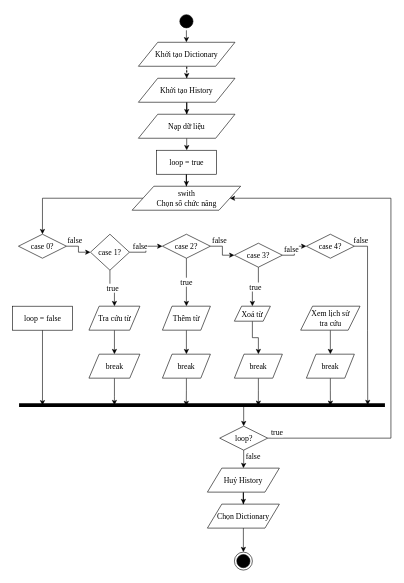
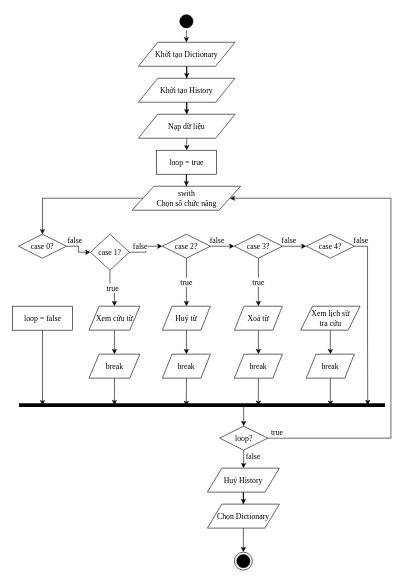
  <mxCell id="0" />
  <mxCell id="1" parent="0" />
  <mxCell id="2" style="edgeStyle=orthogonalEdgeStyle;rounded=0;orthogonalLoop=1;jettySize=auto;html=1;entryX=0.5;entryY=0;entryDx=0;entryDy=0;strokeColor=#000000;fontFamily=Times New Roman;fontSize=13;" parent="1" source="3" target="38" edge="1"><mxGeometry relative="1" as="geometry" /></mxCell>
  <mxCell id="3" value="" style="ellipse;html=1;shape=startState;fillColor=#000000;strokeColor=#000000;" parent="1" vertex="1"><mxGeometry x="295" y="20" width="30" height="30" as="geometry" /></mxCell>
  <mxCell id="4" style="edgeStyle=orthogonalEdgeStyle;rounded=0;orthogonalLoop=1;jettySize=auto;html=1;entryX=0.5;entryY=0;entryDx=0;entryDy=0;strokeColor=#000000;fontFamily=Times New Roman;fontSize=13;" parent="1" source="5" target="7" edge="1"><mxGeometry relative="1" as="geometry" /></mxCell>
  <mxCell id="5" value="swith&lt;br&gt;Chọn số chức năng" style="shape=parallelogram;perimeter=parallelogramPerimeter;whiteSpace=wrap;html=1;dashed=0;strokeColor=#000000;fontFamily=Times New Roman;fontSize=13;" parent="1" vertex="1"><mxGeometry x="219.5" y="310" width="181" height="40" as="geometry" /></mxCell>
  <mxCell id="6" value="false" style="edgeStyle=orthogonalEdgeStyle;rounded=0;orthogonalLoop=1;jettySize=auto;html=1;entryX=0;entryY=0.5;entryDx=0;entryDy=0;strokeColor=#000000;fontFamily=Times New Roman;fontSize=13;" parent="1" source="7" target="10" edge="1"><mxGeometry x="-0.45" y="10" relative="1" as="geometry"><mxPoint as="offset" /></mxGeometry></mxCell>
  <mxCell id="7" value="case 0?" style="rhombus;whiteSpace=wrap;html=1;fontFamily=Times New Roman;fontSize=13;" parent="1" vertex="1"><mxGeometry x="30" y="390" width="80" height="40" as="geometry" /></mxCell>
  <mxCell id="8" value="true" style="edgeStyle=orthogonalEdgeStyle;rounded=0;orthogonalLoop=1;jettySize=auto;html=1;entryX=0.5;entryY=0;entryDx=0;entryDy=0;strokeColor=#000000;fontFamily=Times New Roman;fontSize=13;" parent="1" source="10" target="20" edge="1"><mxGeometry relative="1" as="geometry" /></mxCell>
  <mxCell id="9" value="false" style="edgeStyle=orthogonalEdgeStyle;rounded=0;orthogonalLoop=1;jettySize=auto;html=1;entryX=0;entryY=0.5;entryDx=0;entryDy=0;strokeColor=#000000;fontFamily=Times New Roman;fontSize=13;" parent="1" source="10" target="13" edge="1"><mxGeometry x="-0.45" y="10" relative="1" as="geometry"><mxPoint as="offset" /></mxGeometry></mxCell>
  <mxCell id="10" value="case&amp;nbsp;1?" style="rhombus;whiteSpace=wrap;html=1;fontFamily=Times New Roman;fontSize=13;" parent="1" vertex="1"><mxGeometry x="150" y="390" width="65" height="60" as="geometry" /></mxCell>
  <mxCell id="11" value="true" style="edgeStyle=orthogonalEdgeStyle;rounded=0;orthogonalLoop=1;jettySize=auto;html=1;entryX=0.5;entryY=0;entryDx=0;entryDy=0;strokeColor=#000000;fontFamily=Times New Roman;fontSize=13;" parent="1" source="13" target="22" edge="1"><mxGeometry relative="1" as="geometry" /></mxCell>
  <mxCell id="12" value="false" style="edgeStyle=orthogonalEdgeStyle;rounded=0;orthogonalLoop=1;jettySize=auto;html=1;entryX=0;entryY=0.5;entryDx=0;entryDy=0;strokeColor=#000000;fontFamily=Times New Roman;fontSize=13;" parent="1" source="13" target="16" edge="1"><mxGeometry x="-0.45" y="10" relative="1" as="geometry"><mxPoint as="offset" /></mxGeometry></mxCell>
  <mxCell id="13" value="case&amp;nbsp;2?" style="rhombus;whiteSpace=wrap;html=1;fontFamily=Times New Roman;fontSize=13;" parent="1" vertex="1"><mxGeometry x="270" y="390" width="80" height="40" as="geometry" /></mxCell>
  <mxCell id="14" value="true" style="edgeStyle=orthogonalEdgeStyle;rounded=0;orthogonalLoop=1;jettySize=auto;html=1;entryX=0.5;entryY=0;entryDx=0;entryDy=0;strokeColor=#000000;fontFamily=Times New Roman;fontSize=13;" parent="1" source="16" target="24" edge="1"><mxGeometry relative="1" as="geometry" /></mxCell>
  <mxCell id="15" value="false" style="edgeStyle=orthogonalEdgeStyle;rounded=0;orthogonalLoop=1;jettySize=auto;html=1;entryX=0;entryY=0.5;entryDx=0;entryDy=0;strokeColor=#000000;fontFamily=Times New Roman;fontSize=13;" parent="1" source="16" target="18" edge="1"><mxGeometry x="-0.45" y="10" relative="1" as="geometry"><mxPoint as="offset" /></mxGeometry></mxCell>
- <mxCell id="16" value="case&amp;nbsp;3?" style="rhombus;whiteSpace=wrap;html=1;fontFamily=Times New Roman;fontSize=13;" parent="1" vertex="1"><mxGeometry x="390" y="405" width="80" height="40" as="geometry" /></mxCell>
+ <mxCell id="16" value="case&amp;nbsp;3?" style="rhombus;whiteSpace=wrap;html=1;fontFamily=Times New Roman;fontSize=13;" parent="1" vertex="1"><mxGeometry x="390" y="390" width="80" height="40" as="geometry" /></mxCell>
  <mxCell id="17" value="false" style="edgeStyle=orthogonalEdgeStyle;rounded=0;orthogonalLoop=1;jettySize=auto;html=1;strokeColor=#000000;fontFamily=Times New Roman;fontSize=13;entryX=0.953;entryY=0.481;entryDx=0;entryDy=0;entryPerimeter=0;" parent="1" source="18" target="29" edge="1"><mxGeometry x="-0.924" y="10" relative="1" as="geometry"><mxPoint x="631" y="680" as="targetPoint" /><Array as="points"><mxPoint x="612" y="410" /><mxPoint x="612" y="550" /></Array><mxPoint as="offset" /></mxGeometry></mxCell>
  <mxCell id="18" value="case&amp;nbsp;4?" style="rhombus;whiteSpace=wrap;html=1;fontFamily=Times New Roman;fontSize=13;" parent="1" vertex="1"><mxGeometry x="510" y="390" width="80" height="40" as="geometry" /></mxCell>
  <mxCell id="19" style="edgeStyle=orthogonalEdgeStyle;rounded=0;orthogonalLoop=1;jettySize=auto;html=1;strokeColor=#000000;fontFamily=Times New Roman;fontSize=13;entryX=0.5;entryY=0;entryDx=0;entryDy=0;" parent="1" source="20" target="31" edge="1"><mxGeometry relative="1" as="geometry"><mxPoint x="190" y="590" as="targetPoint" /></mxGeometry></mxCell>
- <mxCell id="20" value="Tra cứu từ" style="shape=parallelogram;perimeter=parallelogramPerimeter;whiteSpace=wrap;html=1;dashed=0;strokeColor=#000000;fontFamily=Times New Roman;fontSize=13;" parent="1" vertex="1"><mxGeometry x="147.5" y="510" width="85" height="40" as="geometry" /></mxCell>
+ <mxCell id="20" value="Xem cứu từ" style="shape=parallelogram;perimeter=parallelogramPerimeter;whiteSpace=wrap;html=1;dashed=0;strokeColor=#000000;fontFamily=Times New Roman;fontSize=13;" parent="1" vertex="1"><mxGeometry x="147.5" y="510" width="85" height="40" as="geometry" /></mxCell>
  <mxCell id="21" style="edgeStyle=orthogonalEdgeStyle;rounded=0;orthogonalLoop=1;jettySize=auto;html=1;strokeColor=#000000;fontFamily=Times New Roman;fontSize=13;entryX=0.5;entryY=0;entryDx=0;entryDy=0;" parent="1" source="22" target="50" edge="1"><mxGeometry relative="1" as="geometry"><mxPoint x="310" y="590" as="targetPoint" /></mxGeometry></mxCell>
- <mxCell id="22" value="Thêm từ" style="shape=parallelogram;perimeter=parallelogramPerimeter;whiteSpace=wrap;html=1;dashed=0;strokeColor=#000000;fontFamily=Times New Roman;fontSize=13;" parent="1" vertex="1"><mxGeometry x="270" y="510" width="80" height="40" as="geometry" /></mxCell>
+ <mxCell id="22" value="Huỷ từ" style="shape=parallelogram;perimeter=parallelogramPerimeter;whiteSpace=wrap;html=1;dashed=0;strokeColor=#000000;fontFamily=Times New Roman;fontSize=13;" parent="1" vertex="1"><mxGeometry x="270" y="510" width="80" height="40" as="geometry" /></mxCell>
  <mxCell id="23" style="edgeStyle=orthogonalEdgeStyle;rounded=0;orthogonalLoop=1;jettySize=auto;html=1;strokeColor=#000000;fontFamily=Times New Roman;fontSize=13;entryX=0.5;entryY=0;entryDx=0;entryDy=0;" parent="1" source="24" target="34" edge="1"><mxGeometry relative="1" as="geometry"><mxPoint x="430" y="590" as="targetPoint" /></mxGeometry></mxCell>
- <mxCell id="24" value="Xoá từ" style="shape=parallelogram;perimeter=parallelogramPerimeter;whiteSpace=wrap;html=1;dashed=0;strokeColor=#000000;fontFamily=Times New Roman;fontSize=13;" parent="1" vertex="1"><mxGeometry x="390" y="510" width="60" height="25" as="geometry" /></mxCell>
+ <mxCell id="24" value="Xoá từ" style="shape=parallelogram;perimeter=parallelogramPerimeter;whiteSpace=wrap;html=1;dashed=0;strokeColor=#000000;fontFamily=Times New Roman;fontSize=13;" parent="1" vertex="1"><mxGeometry x="390" y="510" width="80" height="40" as="geometry" /></mxCell>
  <mxCell id="25" style="edgeStyle=orthogonalEdgeStyle;rounded=0;orthogonalLoop=1;jettySize=auto;html=1;strokeColor=#000000;fontFamily=Times New Roman;fontSize=13;entryX=0.5;entryY=0;entryDx=0;entryDy=0;" parent="1" source="26" target="36" edge="1"><mxGeometry relative="1" as="geometry"><mxPoint x="550" y="590" as="targetPoint" /></mxGeometry></mxCell>
  <mxCell id="26" value="Xem lịch sử&lt;br&gt;tra cứu" style="shape=parallelogram;perimeter=parallelogramPerimeter;whiteSpace=wrap;html=1;dashed=0;strokeColor=#000000;fontFamily=Times New Roman;fontSize=13;" parent="1" vertex="1"><mxGeometry x="500.5" y="510" width="99" height="40" as="geometry" /></mxCell>
  <mxCell id="27" value="" style="ellipse;html=1;shape=endState;fillColor=#000000;strokeColor=#000000;fontFamily=Times New Roman;fontSize=13;" parent="1" vertex="1"><mxGeometry x="390" y="920" width="30" height="30" as="geometry" /></mxCell>
  <mxCell id="28" style="edgeStyle=orthogonalEdgeStyle;rounded=0;orthogonalLoop=1;jettySize=auto;html=1;strokeColor=#000000;fontFamily=Times New Roman;fontSize=13;entryX=0.5;entryY=0;entryDx=0;entryDy=0;exitX=0.611;exitY=0.58;exitDx=0;exitDy=0;exitPerimeter=0;" parent="1" source="29" target="49" edge="1"><mxGeometry relative="1" as="geometry"><mxPoint x="405.5" y="730" as="targetPoint" /></mxGeometry></mxCell>
  <mxCell id="29" value="" style="shape=line;html=1;strokeWidth=6;strokeColor=#000000;" parent="1" vertex="1"><mxGeometry x="31" y="670" width="610" height="10" as="geometry" /></mxCell>
  <mxCell id="30" style="edgeStyle=orthogonalEdgeStyle;rounded=0;orthogonalLoop=1;jettySize=auto;html=1;strokeColor=#000000;fontFamily=Times New Roman;fontSize=13;" parent="1" source="31" edge="1"><mxGeometry relative="1" as="geometry"><mxPoint x="190" y="675" as="targetPoint" /><Array as="points"><mxPoint x="190" y="660" /><mxPoint x="190" y="660" /></Array></mxGeometry></mxCell>
  <mxCell id="31" value="break" style="shape=parallelogram;perimeter=parallelogramPerimeter;whiteSpace=wrap;html=1;dashed=0;strokeColor=#000000;fontFamily=Times New Roman;fontSize=13;" parent="1" vertex="1"><mxGeometry x="147.5" y="590" width="85" height="40" as="geometry" /></mxCell>
  <mxCell id="32" style="edgeStyle=orthogonalEdgeStyle;rounded=0;orthogonalLoop=1;jettySize=auto;html=1;strokeColor=#000000;fontFamily=Times New Roman;fontSize=13;entryX=0.457;entryY=0.656;entryDx=0;entryDy=0;entryPerimeter=0;exitX=0.5;exitY=1;exitDx=0;exitDy=0;" parent="1" source="50" target="29" edge="1"><mxGeometry relative="1" as="geometry"><mxPoint x="361" y="653" as="sourcePoint" /><mxPoint x="350" y="660" as="targetPoint" /><Array as="points" /></mxGeometry></mxCell>
  <mxCell id="33" style="edgeStyle=orthogonalEdgeStyle;rounded=0;orthogonalLoop=1;jettySize=auto;html=1;strokeColor=#000000;fontFamily=Times New Roman;fontSize=13;entryX=0.654;entryY=0.607;entryDx=0;entryDy=0;entryPerimeter=0;" parent="1" source="34" target="29" edge="1"><mxGeometry relative="1" as="geometry"><mxPoint x="460" y="660" as="targetPoint" /></mxGeometry></mxCell>
  <mxCell id="34" value="break" style="shape=parallelogram;perimeter=parallelogramPerimeter;whiteSpace=wrap;html=1;dashed=0;strokeColor=#000000;fontFamily=Times New Roman;fontSize=13;" parent="1" vertex="1"><mxGeometry x="390" y="590" width="80" height="40" as="geometry" /></mxCell>
  <mxCell id="35" style="edgeStyle=orthogonalEdgeStyle;rounded=0;orthogonalLoop=1;jettySize=auto;html=1;entryX=0.851;entryY=0.607;entryDx=0;entryDy=0;entryPerimeter=0;strokeColor=#000000;fontFamily=Times New Roman;fontSize=13;" parent="1" source="36" target="29" edge="1"><mxGeometry relative="1" as="geometry" /></mxCell>
  <mxCell id="36" value="break" style="shape=parallelogram;perimeter=parallelogramPerimeter;whiteSpace=wrap;html=1;dashed=0;strokeColor=#000000;fontFamily=Times New Roman;fontSize=13;" parent="1" vertex="1"><mxGeometry x="510" y="590" width="80" height="40" as="geometry" /></mxCell>
- <mxCell id="37" style="edgeStyle=orthogonalEdgeStyle;rounded=0;orthogonalLoop=1;jettySize=auto;html=1;entryX=0.5;entryY=0;entryDx=0;entryDy=0;strokeColor=#000000;fontFamily=Times New Roman;fontSize=13;dashed=1;" parent="1" source="38" target="40" edge="1"><mxGeometry relative="1" as="geometry" /></mxCell>
+ <mxCell id="37" style="edgeStyle=orthogonalEdgeStyle;rounded=0;orthogonalLoop=1;jettySize=auto;html=1;entryX=0.5;entryY=0;entryDx=0;entryDy=0;strokeColor=#000000;fontFamily=Times New Roman;fontSize=13;" parent="1" source="38" target="40" edge="1"><mxGeometry relative="1" as="geometry" /></mxCell>
  <mxCell id="38" value="Khởi tạo Dictionary" style="shape=parallelogram;perimeter=parallelogramPerimeter;whiteSpace=wrap;html=1;dashed=0;strokeColor=#000000;fontFamily=Times New Roman;fontSize=13;" parent="1" vertex="1"><mxGeometry x="230" y="70" width="161" height="40" as="geometry" /></mxCell>
  <mxCell id="39" style="edgeStyle=orthogonalEdgeStyle;rounded=0;orthogonalLoop=1;jettySize=auto;html=1;entryX=0.5;entryY=0;entryDx=0;entryDy=0;strokeColor=#000000;fontFamily=Times New Roman;fontSize=13;" parent="1" source="40" target="42" edge="1"><mxGeometry relative="1" as="geometry" /></mxCell>
  <mxCell id="40" value="Khởi tạo History" style="shape=parallelogram;perimeter=parallelogramPerimeter;whiteSpace=wrap;html=1;dashed=0;strokeColor=#000000;fontFamily=Times New Roman;fontSize=13;" parent="1" vertex="1"><mxGeometry x="230" y="130" width="161" height="40" as="geometry" /></mxCell>
  <mxCell id="41" style="edgeStyle=orthogonalEdgeStyle;rounded=0;orthogonalLoop=1;jettySize=auto;html=1;strokeColor=#000000;fontFamily=Times New Roman;fontSize=13;" parent="1" source="42" target="52" edge="1"><mxGeometry relative="1" as="geometry" /></mxCell>
  <mxCell id="42" value="Nạp dữ liệu" style="shape=parallelogram;perimeter=parallelogramPerimeter;whiteSpace=wrap;html=1;dashed=0;strokeColor=#000000;fontFamily=Times New Roman;fontSize=13;" parent="1" vertex="1"><mxGeometry x="230" y="190" width="161" height="40" as="geometry" /></mxCell>
  <mxCell id="43" style="edgeStyle=orthogonalEdgeStyle;rounded=0;orthogonalLoop=1;jettySize=auto;html=1;strokeColor=#000000;fontFamily=Times New Roman;fontSize=13;entryX=0.5;entryY=0;entryDx=0;entryDy=0;" parent="1" source="44" target="27" edge="1"><mxGeometry relative="1" as="geometry"><mxPoint x="481" y="910" as="targetPoint" /></mxGeometry></mxCell>
  <mxCell id="44" value="Chọn Dictionary" style="shape=parallelogram;perimeter=parallelogramPerimeter;whiteSpace=wrap;html=1;dashed=0;strokeColor=#000000;fontFamily=Times New Roman;fontSize=13;" parent="1" vertex="1"><mxGeometry x="345" y="840" width="120" height="40" as="geometry" /></mxCell>
  <mxCell id="45" style="edgeStyle=orthogonalEdgeStyle;rounded=0;orthogonalLoop=1;jettySize=auto;html=1;entryX=0.5;entryY=0;entryDx=0;entryDy=0;strokeColor=#000000;fontFamily=Times New Roman;fontSize=13;" parent="1" source="46" target="44" edge="1"><mxGeometry relative="1" as="geometry" /></mxCell>
  <mxCell id="46" value="Huỷ History" style="shape=parallelogram;perimeter=parallelogramPerimeter;whiteSpace=wrap;html=1;dashed=0;strokeColor=#000000;fontFamily=Times New Roman;fontSize=13;" parent="1" vertex="1"><mxGeometry x="345" y="780" width="120" height="40" as="geometry" /></mxCell>
  <mxCell id="47" value="true" style="edgeStyle=orthogonalEdgeStyle;rounded=0;orthogonalLoop=1;jettySize=auto;html=1;entryX=1;entryY=0.5;entryDx=0;entryDy=0;strokeColor=#000000;fontFamily=Times New Roman;fontSize=13;" parent="1" source="49" target="5" edge="1"><mxGeometry x="-0.507" y="190" relative="1" as="geometry"><Array as="points"><mxPoint x="651" y="730" /><mxPoint x="651" y="330" /></Array><mxPoint as="offset" /></mxGeometry></mxCell>
  <mxCell id="48" value="false" style="edgeStyle=orthogonalEdgeStyle;rounded=0;orthogonalLoop=1;jettySize=auto;html=1;entryX=0.5;entryY=0;entryDx=0;entryDy=0;strokeColor=#000000;fontFamily=Times New Roman;fontSize=13;" parent="1" source="49" target="46" edge="1"><mxGeometry x="-0.344" y="15" relative="1" as="geometry"><mxPoint as="offset" /></mxGeometry></mxCell>
  <mxCell id="49" value="loop?" style="rhombus;whiteSpace=wrap;html=1;fontFamily=Times New Roman;fontSize=13;" parent="1" vertex="1"><mxGeometry x="365.5" y="710" width="80" height="40" as="geometry" /></mxCell>
  <mxCell id="50" value="break" style="shape=parallelogram;perimeter=parallelogramPerimeter;whiteSpace=wrap;html=1;dashed=0;strokeColor=#000000;fontFamily=Times New Roman;fontSize=13;" parent="1" vertex="1"><mxGeometry x="270" y="590" width="80" height="40" as="geometry" /></mxCell>
  <mxCell id="51" style="edgeStyle=orthogonalEdgeStyle;rounded=0;orthogonalLoop=1;jettySize=auto;html=1;strokeColor=#000000;fontFamily=Times New Roman;fontSize=13;" parent="1" source="52" target="5" edge="1"><mxGeometry relative="1" as="geometry" /></mxCell>
  <mxCell id="52" value="loop = true" style="html=1;dashed=0;whitespace=wrap;strokeColor=#000000;fontFamily=Times New Roman;fontSize=13;" parent="1" vertex="1"><mxGeometry x="260" y="250" width="100" height="40" as="geometry" /></mxCell>
  <mxCell id="53" style="edgeStyle=orthogonalEdgeStyle;rounded=0;orthogonalLoop=1;jettySize=auto;html=1;strokeColor=#000000;fontFamily=Times New Roman;fontSize=13;entryX=0.064;entryY=0.528;entryDx=0;entryDy=0;entryPerimeter=0;" parent="1" source="54" target="29" edge="1"><mxGeometry relative="1" as="geometry"><mxPoint x="70" y="670" as="targetPoint" /></mxGeometry></mxCell>
  <mxCell id="54" value="loop = false" style="html=1;dashed=0;whitespace=wrap;strokeColor=#000000;fontFamily=Times New Roman;fontSize=13;" parent="1" vertex="1"><mxGeometry x="20" y="510" width="100" height="40" as="geometry" /></mxCell>
